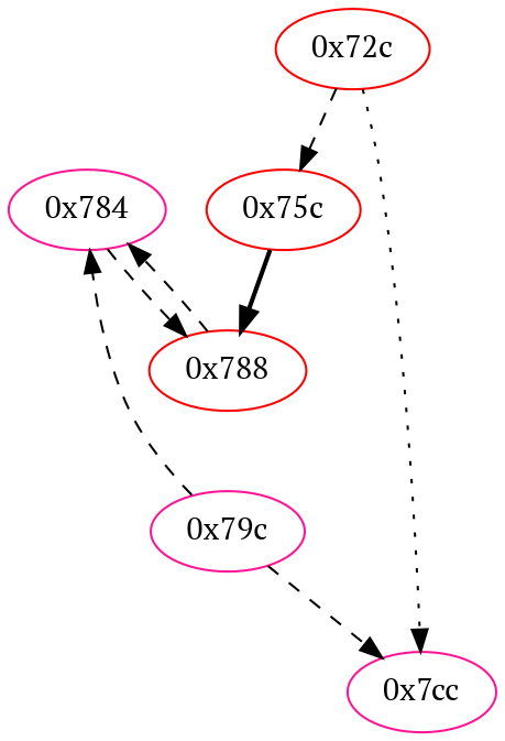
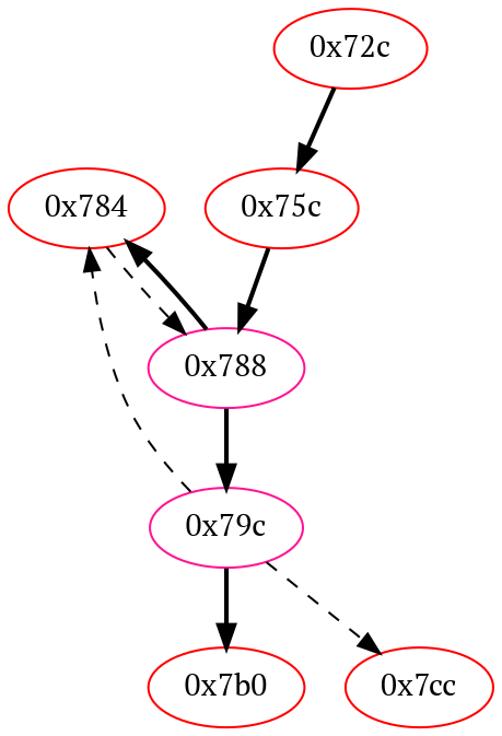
  strict digraph {
    fontname="PT Serif"
    node [color=red fontname="PT Serif" opcode="[u'mov', u'mov', u'bl', u'cmp', u'b']"]
    edge [fontname="PT Serif" style=dashed]
-   "0x784" [color=deeppink opcode="[u'add']"]
-   "0x788"
+   "0x784" [opcode="[u'add']"]
+   "0x788" [color=deeppink]
    "0x79c" [color=deeppink]
-   "0x7cc" [color=deeppink opcode="[u'ldr', u'ldr', u'ldr', u'ldr', u'sub', u'sub', u'pop']"]
+   "0x7b0" [opcode="[u'ldr', u'mov', u'mov', u'mov', u'add', u'bl', u'mov']"]
+   "0x7cc" [opcode="[u'ldr', u'ldr', u'ldr', u'ldr', u'sub', u'sub', u'pop']"]
    "0x75c" [opcode="[u'mov', u'bl', u'bl', u'ldm', u'ldrb', u'ldrb', u'cmp', u'mov', u'mov', u'b']"]
    "0x72c" [opcode="[u'push', u'add', u'sub', u'mov', u'mov', u'ldr', u'cmp', u'ldr', u'ldr', u'str', u'mov', u'b']"]
    "0x784" -> "0x788"
-   "0x788" -> "0x784"
+   "0x788" -> "0x784" [style=bold]
+   "0x788" -> "0x79c" [style=bold]
    "0x79c" -> "0x784"
+   "0x79c" -> "0x7b0" [style=bold]
    "0x79c" -> "0x7cc"
    "0x75c" -> "0x788" [style=bold]
-   "0x72c" -> "0x7cc" [style=dotted]
-   "0x72c" -> "0x75c"
+   "0x72c" -> "0x75c" [style=bold]
  }
